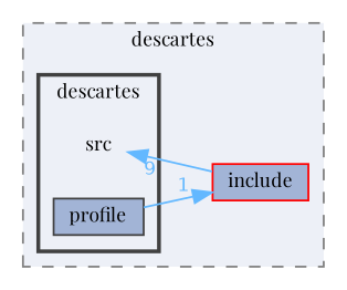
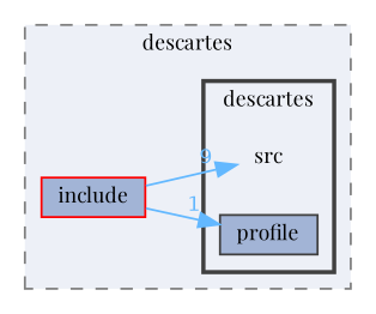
  digraph {
    compound=true
    fontname="Playfair Display"
    rankdir=LR
    node [fontname="Playfair Display" fontsize=10 shape=box fillcolor="#a2b4d6" style=filled]
    edge [color=steelblue1 fontcolor=steelblue1 fontname="Playfair Display" fontsize=10 labeldistance=1.5 labelfontname=Helvetica labelfontsize=10]
    n1 [height=0.2 label=src shape=plaintext width=0.4 fillcolor="" style=""]
    n2 [color=grey25 height=0.2 label=profile width=0.4]
    n3 [color=red height=0.2 label=include width=0.4]
    subgraph cluster_1 {
      bgcolor="#edf0f7"
      fontsize=10
      label=descartes
      pencolor=grey50
      style="filled,dashed"
      n3
      subgraph cluster_2 {
        bgcolor="#edf0f7"
        fontsize=10
        label=descartes
        pencolor=grey25
        style="filled,bold"
        n1
        n2
      }
    }
-   n2 -> n3 [headlabel=1]
+   n3 -> n2 [headlabel=1]
    n3 -> n1 [headlabel=9]
  }
